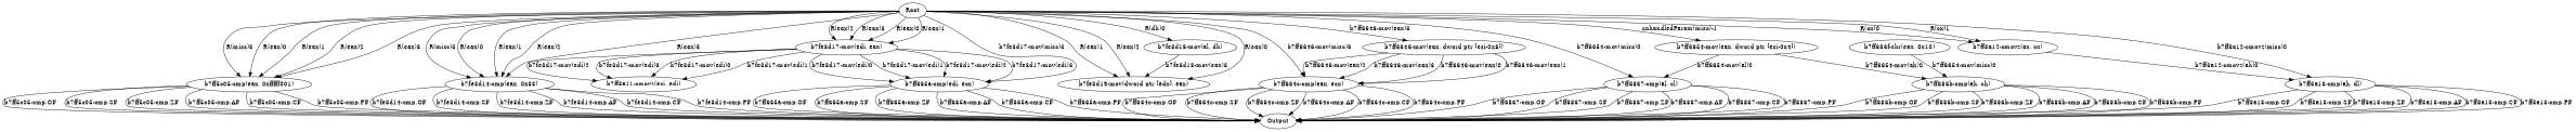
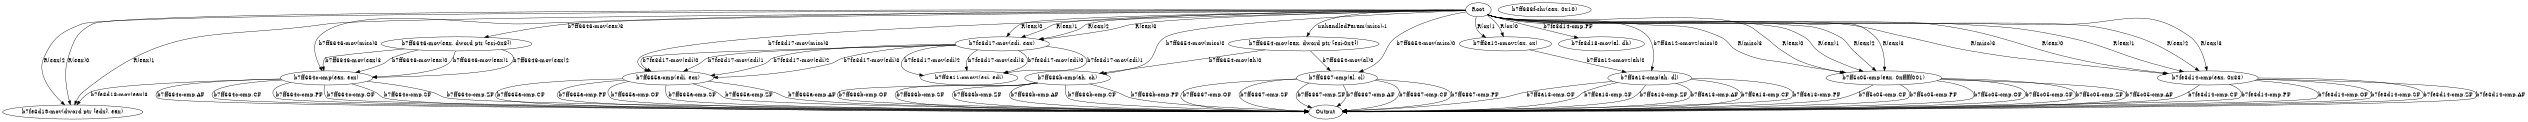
  digraph {
    n1 [label=Root]
    n2 [label="b7ff5c05-cmp(eax, 0xfffff001)"]
    n3 [label="b7fe3d14-cmp(eax, 0x33)"]
    n4 [label="b7fe3d17-mov(edi, eax)"]
    n5 [label="b7fe3d18-mov(al, dh)"]
    n6 [label="b7fe3d19-mov(dword ptr [edx], eax)"]
    n7 [label="b7ff6646-mov(eax, dword ptr [esi-0x8])"]
    n8 [label="b7ff664c-cmp(eax, ecx)"]
    n9 [label="b7ff6654-mov(eax, dword ptr [esi-0x4])"]
    n10 [label="b7ff665a-cmp(edi, ecx)"]
    n11 [label="b7ff6867-cmp(al, cl)"]
    n12 [label="b7ff686b-cmp(ah, ch)"]
    n13 [label="b7ff3a12-cmovz(ax, cx)"]
    n14 [label="b7ff3a13-cmp(ah, dl)"]
    n15 [label=Output]
    n16 [label="b7ff3a11-cmovz(esi, edi)"]
    n17 [label="b7ff686f-shr(eax, 0x10)"]
    n1 -> n2 [label="R(eax)0"]
    n1 -> n2 [label="R(eax)1"]
    n1 -> n2 [label="R(eax)2"]
    n1 -> n2 [label="R(eax)3"]
    n1 -> n2 [label="R(misc)3"]
    n1 -> n3 [label="R(eax)0"]
    n1 -> n3 [label="R(eax)1"]
    n1 -> n3 [label="R(eax)2"]
    n1 -> n3 [label="R(eax)3"]
    n1 -> n3 [label="R(misc)3"]
    n1 -> n4 [label="R(eax)0"]
    n1 -> n4 [label="R(eax)1"]
    n1 -> n4 [label="R(eax)2"]
    n1 -> n4 [label="R(eax)3"]
-   n1 -> n5 [label="R(dh)0"]
+   n1 -> n5 [label="b7fe3d14-cmp,PF"]
    n1 -> n6 [label="R(eax)0"]
    n1 -> n6 [label="R(eax)1"]
    n1 -> n6 [label="R(eax)2"]
    n1 -> n7 [label="b7ff6646-mov(eax)3"]
    n1 -> n8 [label="b7ff6646-mov(misc)3"]
    n1 -> n9 [label="unhandledParam(misc)-1"]
    n1 -> n10 [label="b7fe3d17-mov(misc)3"]
    n1 -> n11 [label="b7ff6654-mov(misc)0"]
-   n17 -> n12 [label="b7ff6654-mov(misc)0"]
+   n1 -> n12 [label="b7ff6654-mov(misc)0"]
    n1 -> n13 [label="R(cx)0"]
    n1 -> n13 [label="R(cx)1"]
    n1 -> n14 [label="b7ff3a12-cmovz(misc)0"]
    n2 -> n15 [label="b7ff5c05-cmp,OF"]
    n2 -> n15 [label="b7ff5c05-cmp,SF"]
    n2 -> n15 [label="b7ff5c05-cmp,ZF"]
    n2 -> n15 [label="b7ff5c05-cmp,AF"]
    n2 -> n15 [label="b7ff5c05-cmp,CF"]
    n2 -> n15 [label="b7ff5c05-cmp,PF"]
    n3 -> n15 [label="b7fe3d14-cmp,OF"]
    n3 -> n15 [label="b7fe3d14-cmp,SF"]
    n3 -> n15 [label="b7fe3d14-cmp,ZF"]
    n3 -> n15 [label="b7fe3d14-cmp,AF"]
    n3 -> n15 [label="b7fe3d14-cmp,CF"]
    n3 -> n15 [label="b7fe3d14-cmp,PF"]
    n4 -> n10 [label="b7fe3d17-mov(edi)0"]
    n4 -> n10 [label="b7fe3d17-mov(edi)1"]
    n4 -> n10 [label="b7fe3d17-mov(edi)2"]
    n4 -> n10 [label="b7fe3d17-mov(edi)3"]
    n4 -> n16 [label="b7fe3d17-mov(edi)0"]
    n4 -> n16 [label="b7fe3d17-mov(edi)1"]
    n4 -> n16 [label="b7fe3d17-mov(edi)2"]
    n4 -> n16 [label="b7fe3d17-mov(edi)3"]
-   n5 -> n6 [label="b7fe3d18-mov(eax)3"]
+   n8 -> n6 [label="b7fe3d18-mov(eax)3"]
    n7 -> n8 [label="b7ff6646-mov(eax)0"]
    n7 -> n8 [label="b7ff6646-mov(eax)1"]
    n7 -> n8 [label="b7ff6646-mov(eax)2"]
    n7 -> n8 [label="b7ff6646-mov(eax)3"]
    n8 -> n15 [label="b7ff664c-cmp,OF"]
    n8 -> n15 [label="b7ff664c-cmp,SF"]
    n8 -> n15 [label="b7ff664c-cmp,ZF"]
    n8 -> n15 [label="b7ff664c-cmp,AF"]
    n8 -> n15 [label="b7ff664c-cmp,CF"]
    n8 -> n15 [label="b7ff664c-cmp,PF"]
    n9 -> n11 [label="b7ff6654-mov(al)0"]
    n9 -> n12 [label="b7ff6654-mov(ah)0"]
    n10 -> n15 [label="b7ff665a-cmp,OF"]
    n10 -> n15 [label="b7ff665a-cmp,SF"]
    n10 -> n15 [label="b7ff665a-cmp,ZF"]
    n10 -> n15 [label="b7ff665a-cmp,AF"]
    n10 -> n15 [label="b7ff665a-cmp,CF"]
    n10 -> n15 [label="b7ff665a-cmp,PF"]
    n11 -> n15 [label="b7ff6867-cmp,OF"]
    n11 -> n15 [label="b7ff6867-cmp,SF"]
    n11 -> n15 [label="b7ff6867-cmp,ZF"]
    n11 -> n15 [label="b7ff6867-cmp,AF"]
    n11 -> n15 [label="b7ff6867-cmp,CF"]
    n11 -> n15 [label="b7ff6867-cmp,PF"]
    n12 -> n15 [label="b7ff686b-cmp,OF"]
    n12 -> n15 [label="b7ff686b-cmp,SF"]
    n12 -> n15 [label="b7ff686b-cmp,ZF"]
    n12 -> n15 [label="b7ff686b-cmp,AF"]
    n12 -> n15 [label="b7ff686b-cmp,CF"]
    n12 -> n15 [label="b7ff686b-cmp,PF"]
    n13 -> n14 [label="b7ff3a12-cmovz(ah)0"]
    n14 -> n15 [label="b7ff3a13-cmp,OF"]
    n14 -> n15 [label="b7ff3a13-cmp,SF"]
    n14 -> n15 [label="b7ff3a13-cmp,ZF"]
    n14 -> n15 [label="b7ff3a13-cmp,AF"]
    n14 -> n15 [label="b7ff3a13-cmp,CF"]
    n14 -> n15 [label="b7ff3a13-cmp,PF"]
  }
